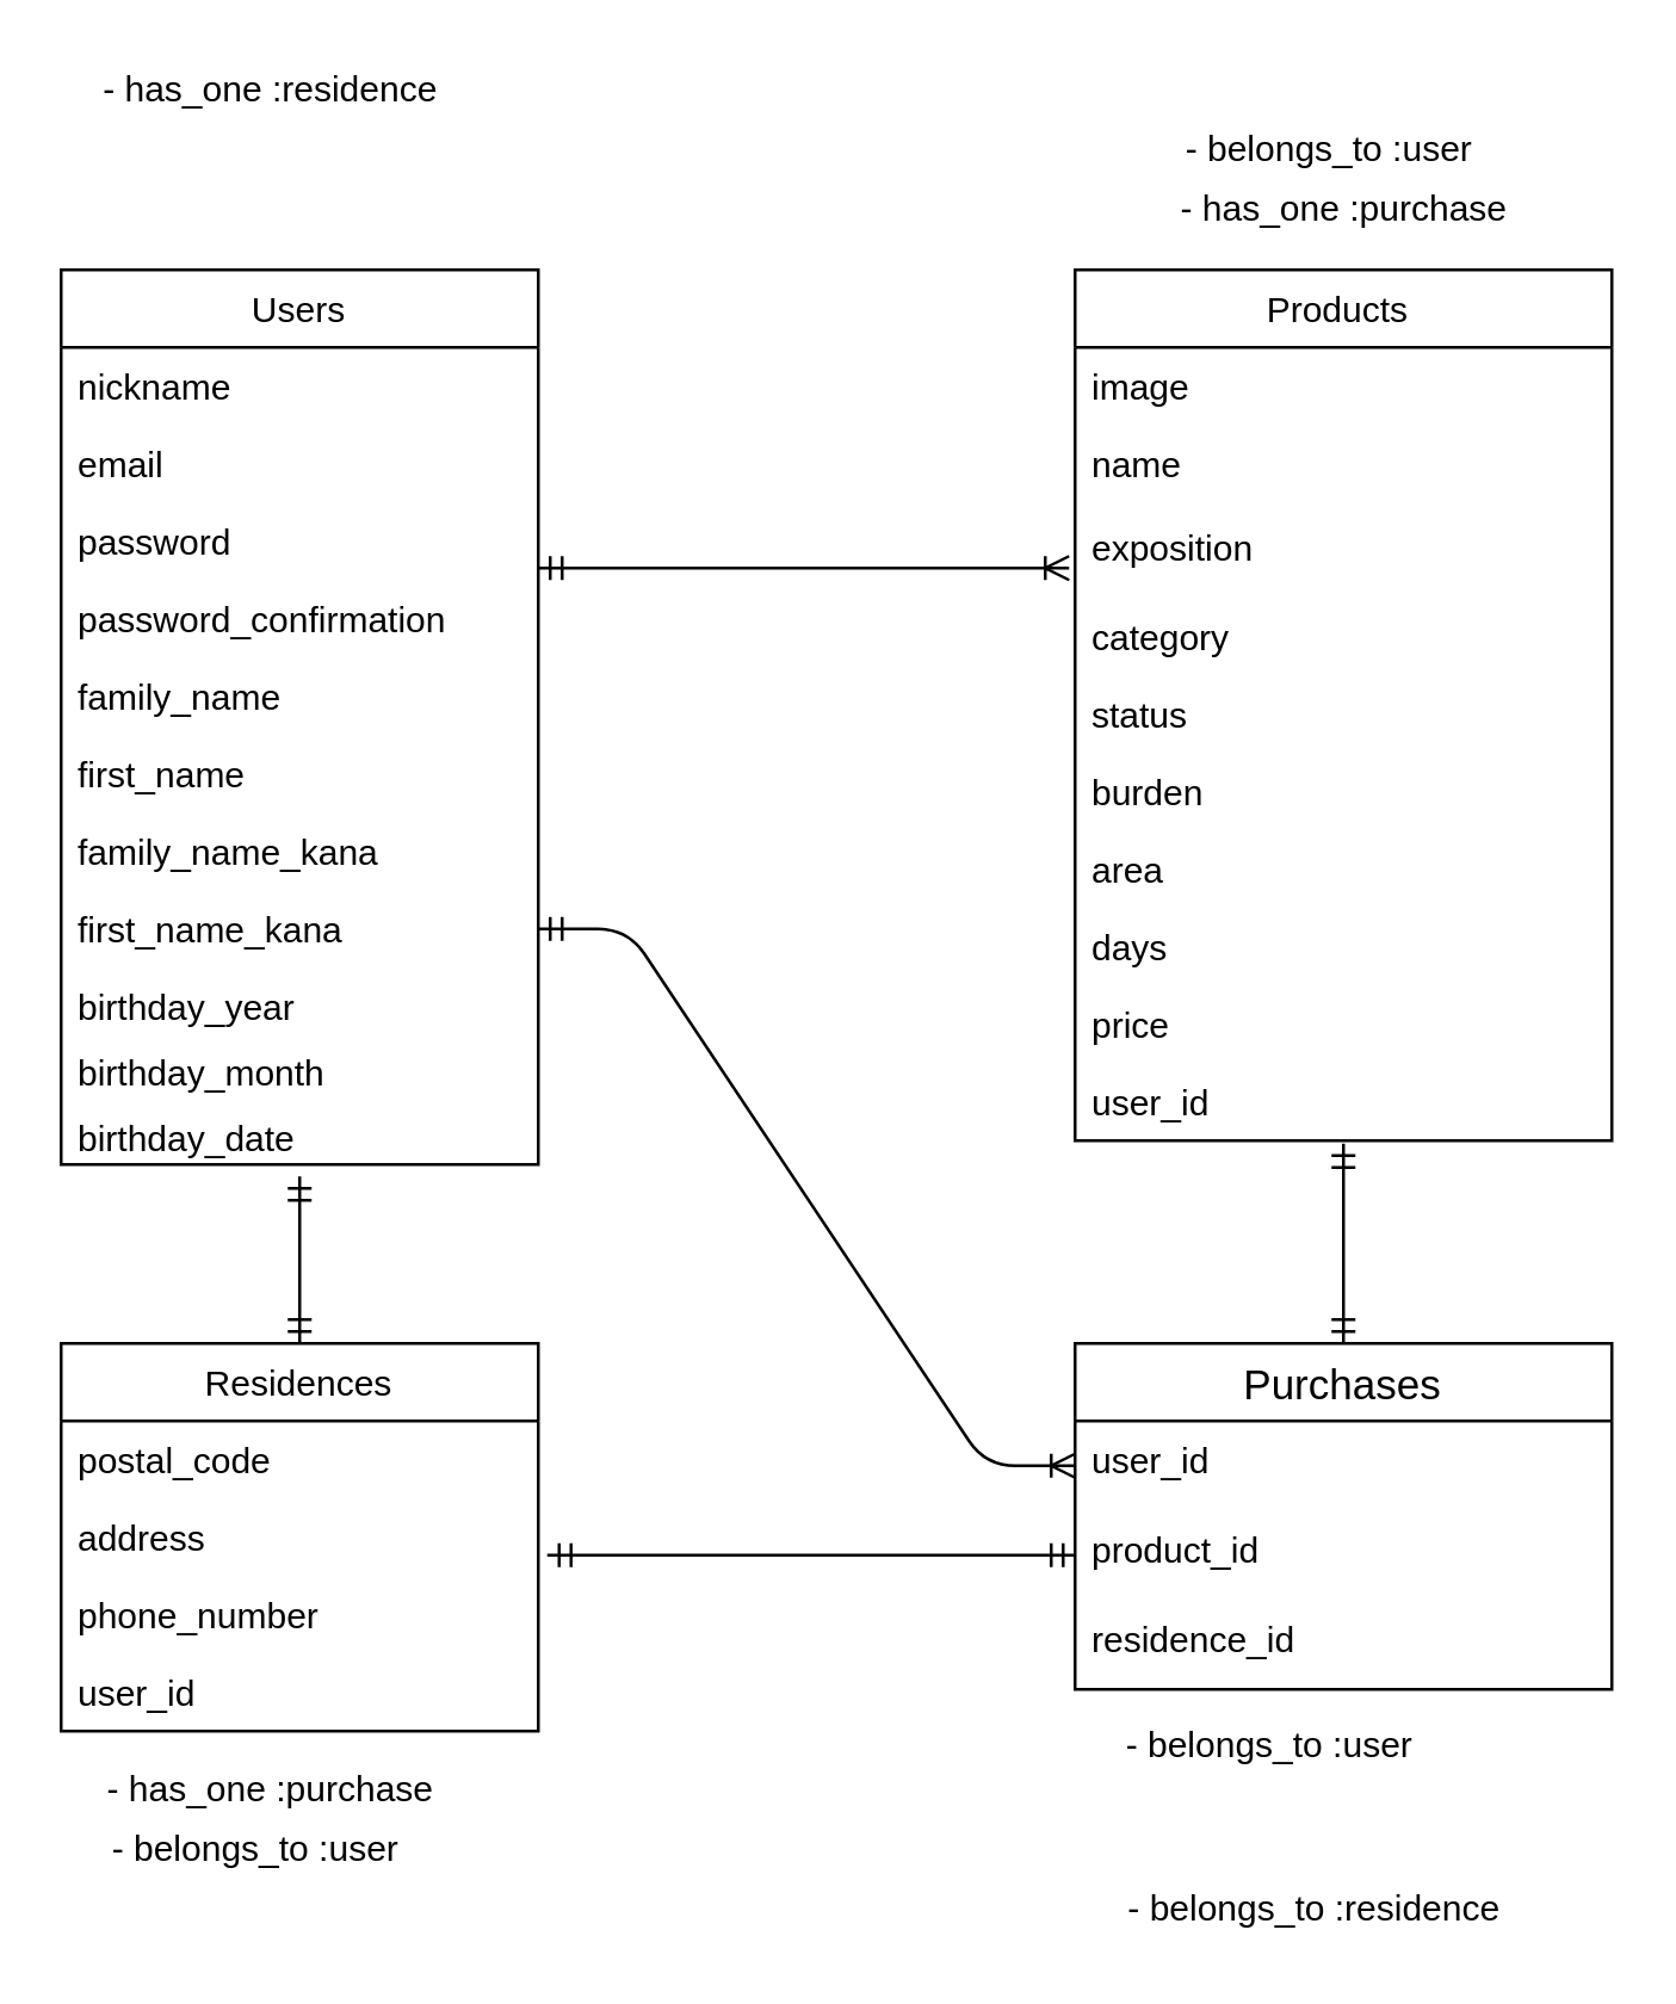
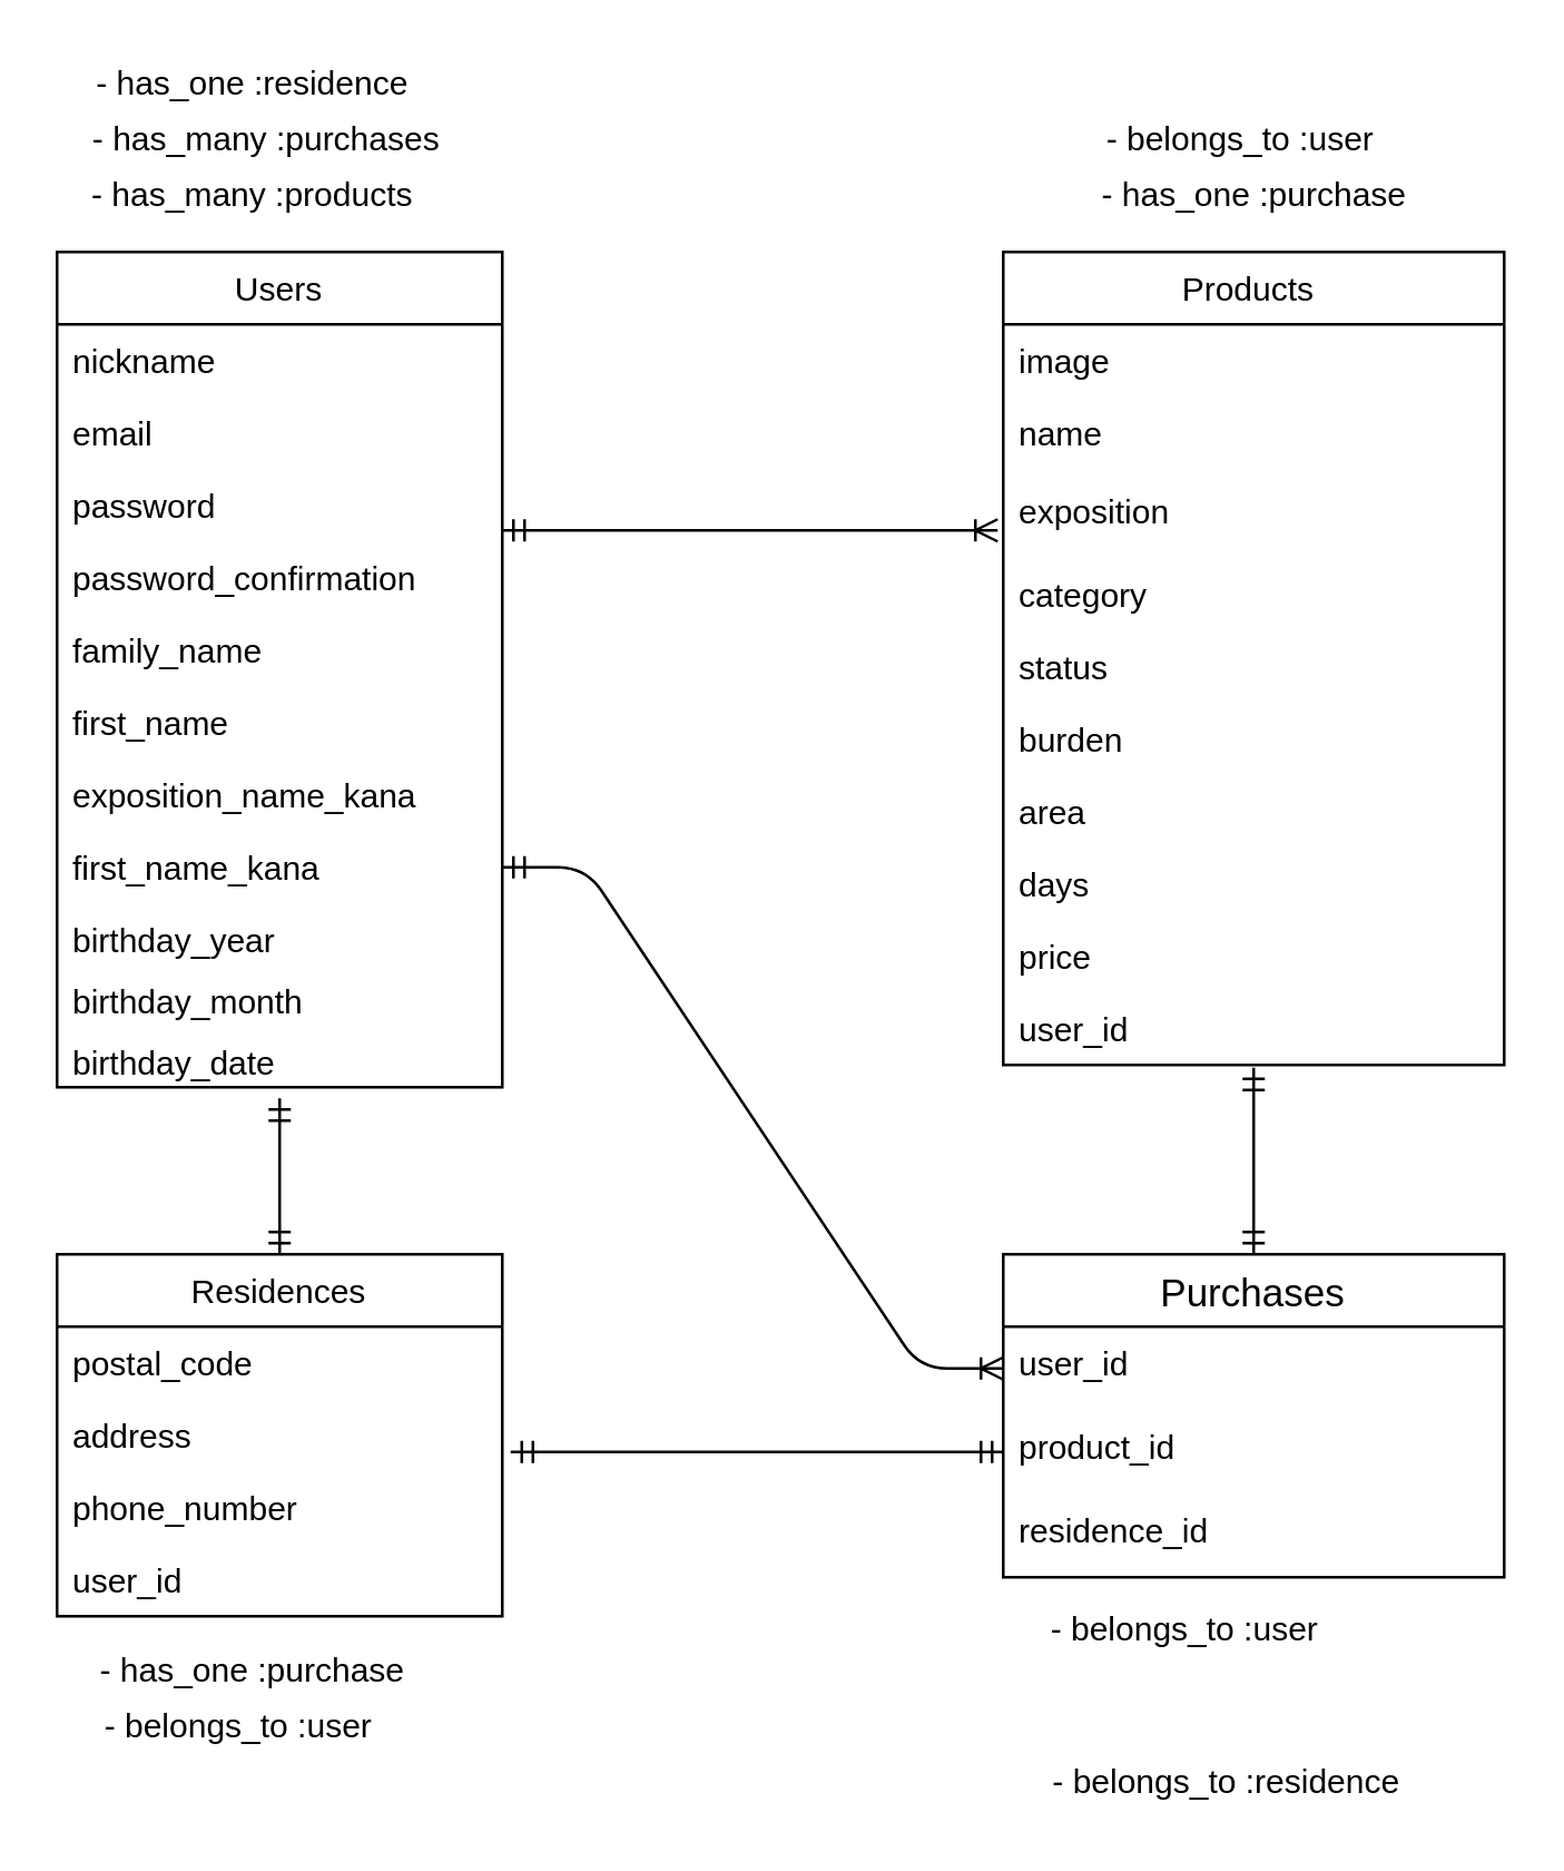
  <mxCell id="0" />
  <mxCell id="1" parent="0" />
  <mxCell id="2" value="Products " style="swimlane;fontStyle=0;childLayout=stackLayout;horizontal=1;startSize=26;fillColor=none;horizontalStack=0;resizeParent=1;resizeParentMax=0;resizeLast=0;collapsible=1;marginBottom=0;" vertex="1" parent="1"><mxGeometry x="360" y="90" width="180" height="292" as="geometry" /></mxCell>
  <mxCell id="3" value="image" style="text;strokeColor=none;fillColor=none;align=left;verticalAlign=top;spacingLeft=4;spacingRight=4;overflow=hidden;rotatable=0;points=[[0,0.5],[1,0.5]];portConstraint=eastwest;" vertex="1" parent="2"><mxGeometry y="26" width="180" height="26" as="geometry" /></mxCell>
  <mxCell id="4" value="name" style="text;strokeColor=none;fillColor=none;align=left;verticalAlign=top;spacingLeft=4;spacingRight=4;overflow=hidden;rotatable=0;points=[[0,0.5],[1,0.5]];portConstraint=eastwest;" vertex="1" parent="2"><mxGeometry y="52" width="180" height="28" as="geometry" /></mxCell>
  <mxCell id="5" value="exposition" style="text;strokeColor=none;fillColor=none;align=left;verticalAlign=top;spacingLeft=4;spacingRight=4;overflow=hidden;rotatable=0;points=[[0,0.5],[1,0.5]];portConstraint=eastwest;" vertex="1" parent="2"><mxGeometry y="80" width="180" height="30" as="geometry" /></mxCell>
  <mxCell id="6" value="category" style="text;strokeColor=none;fillColor=none;align=left;verticalAlign=top;spacingLeft=4;spacingRight=4;overflow=hidden;rotatable=0;points=[[0,0.5],[1,0.5]];portConstraint=eastwest;" vertex="1" parent="2"><mxGeometry y="110" width="180" height="26" as="geometry" /></mxCell>
  <mxCell id="7" value="status" style="text;strokeColor=none;fillColor=none;align=left;verticalAlign=top;spacingLeft=4;spacingRight=4;overflow=hidden;rotatable=0;points=[[0,0.5],[1,0.5]];portConstraint=eastwest;" vertex="1" parent="2"><mxGeometry y="136" width="180" height="26" as="geometry" /></mxCell>
  <mxCell id="8" value="burden" style="text;strokeColor=none;fillColor=none;align=left;verticalAlign=top;spacingLeft=4;spacingRight=4;overflow=hidden;rotatable=0;points=[[0,0.5],[1,0.5]];portConstraint=eastwest;" vertex="1" parent="2"><mxGeometry y="162" width="180" height="26" as="geometry" /></mxCell>
  <mxCell id="9" value="area" style="text;strokeColor=none;fillColor=none;align=left;verticalAlign=top;spacingLeft=4;spacingRight=4;overflow=hidden;rotatable=0;points=[[0,0.5],[1,0.5]];portConstraint=eastwest;" vertex="1" parent="2"><mxGeometry y="188" width="180" height="26" as="geometry" /></mxCell>
  <mxCell id="10" value="days" style="text;strokeColor=none;fillColor=none;align=left;verticalAlign=top;spacingLeft=4;spacingRight=4;overflow=hidden;rotatable=0;points=[[0,0.5],[1,0.5]];portConstraint=eastwest;" vertex="1" parent="2"><mxGeometry y="214" width="180" height="26" as="geometry" /></mxCell>
  <mxCell id="11" value="price" style="text;strokeColor=none;fillColor=none;align=left;verticalAlign=top;spacingLeft=4;spacingRight=4;overflow=hidden;rotatable=0;points=[[0,0.5],[1,0.5]];portConstraint=eastwest;" vertex="1" parent="2"><mxGeometry y="240" width="180" height="26" as="geometry" /></mxCell>
  <mxCell id="12" value="user_id" style="text;strokeColor=none;fillColor=none;align=left;verticalAlign=top;spacingLeft=4;spacingRight=4;overflow=hidden;rotatable=0;points=[[0,0.5],[1,0.5]];portConstraint=eastwest;" vertex="1" parent="2"><mxGeometry y="266" width="180" height="26" as="geometry" /></mxCell>
  <mxCell id="13" value="Users" style="swimlane;fontStyle=0;childLayout=stackLayout;horizontal=1;startSize=26;fillColor=none;horizontalStack=0;resizeParent=1;resizeParentMax=0;resizeLast=0;collapsible=1;marginBottom=0;" vertex="1" parent="1"><mxGeometry x="20" y="90" width="160" height="300" as="geometry" /></mxCell>
  <mxCell id="14" value="nickname" style="text;strokeColor=none;fillColor=none;align=left;verticalAlign=top;spacingLeft=4;spacingRight=4;overflow=hidden;rotatable=0;points=[[0,0.5],[1,0.5]];portConstraint=eastwest;" vertex="1" parent="13"><mxGeometry y="26" width="160" height="26" as="geometry" /></mxCell>
  <mxCell id="15" value="email" style="text;strokeColor=none;fillColor=none;align=left;verticalAlign=top;spacingLeft=4;spacingRight=4;overflow=hidden;rotatable=0;points=[[0,0.5],[1,0.5]];portConstraint=eastwest;" vertex="1" parent="13"><mxGeometry y="52" width="160" height="26" as="geometry" /></mxCell>
  <mxCell id="16" value="password" style="text;strokeColor=none;fillColor=none;align=left;verticalAlign=top;spacingLeft=4;spacingRight=4;overflow=hidden;rotatable=0;points=[[0,0.5],[1,0.5]];portConstraint=eastwest;" vertex="1" parent="13"><mxGeometry y="78" width="160" height="26" as="geometry" /></mxCell>
  <mxCell id="17" value="password_confirmation" style="text;strokeColor=none;fillColor=none;align=left;verticalAlign=top;spacingLeft=4;spacingRight=4;overflow=hidden;rotatable=0;points=[[0,0.5],[1,0.5]];portConstraint=eastwest;" vertex="1" parent="13"><mxGeometry y="104" width="160" height="26" as="geometry" /></mxCell>
  <mxCell id="18" value="family_name" style="text;strokeColor=none;fillColor=none;align=left;verticalAlign=top;spacingLeft=4;spacingRight=4;overflow=hidden;rotatable=0;points=[[0,0.5],[1,0.5]];portConstraint=eastwest;" vertex="1" parent="13"><mxGeometry y="130" width="160" height="26" as="geometry" /></mxCell>
  <mxCell id="19" value="first_name" style="text;strokeColor=none;fillColor=none;align=left;verticalAlign=top;spacingLeft=4;spacingRight=4;overflow=hidden;rotatable=0;points=[[0,0.5],[1,0.5]];portConstraint=eastwest;" vertex="1" parent="13"><mxGeometry y="156" width="160" height="26" as="geometry" /></mxCell>
- <mxCell id="20" value="family_name_kana" style="text;strokeColor=none;fillColor=none;align=left;verticalAlign=top;spacingLeft=4;spacingRight=4;overflow=hidden;rotatable=0;points=[[0,0.5],[1,0.5]];portConstraint=eastwest;" vertex="1" parent="13"><mxGeometry y="182" width="160" height="26" as="geometry" /></mxCell>
+ <mxCell id="20" value="exposition_name_kana" style="text;strokeColor=none;fillColor=none;align=left;verticalAlign=top;spacingLeft=4;spacingRight=4;overflow=hidden;rotatable=0;points=[[0,0.5],[1,0.5]];portConstraint=eastwest;" vertex="1" parent="13"><mxGeometry y="182" width="160" height="26" as="geometry" /></mxCell>
  <mxCell id="21" value="first_name_kana" style="text;strokeColor=none;fillColor=none;align=left;verticalAlign=top;spacingLeft=4;spacingRight=4;overflow=hidden;rotatable=0;points=[[0,0.5],[1,0.5]];portConstraint=eastwest;" vertex="1" parent="13"><mxGeometry y="208" width="160" height="26" as="geometry" /></mxCell>
  <mxCell id="22" value="birthday_year" style="text;strokeColor=none;fillColor=none;align=left;verticalAlign=top;spacingLeft=4;spacingRight=4;overflow=hidden;rotatable=0;points=[[0,0.5],[1,0.5]];portConstraint=eastwest;" vertex="1" parent="13"><mxGeometry y="234" width="160" height="22" as="geometry" /></mxCell>
  <mxCell id="23" style="edgeStyle=orthogonalEdgeStyle;rounded=0;orthogonalLoop=1;jettySize=auto;html=1;exitX=1;exitY=0.5;exitDx=0;exitDy=0;" edge="1" parent="13" source="14" target="14"><mxGeometry relative="1" as="geometry" /></mxCell>
  <mxCell id="24" value="birthday_month" style="text;strokeColor=none;fillColor=none;align=left;verticalAlign=top;spacingLeft=4;spacingRight=4;overflow=hidden;rotatable=0;points=[[0,0.5],[1,0.5]];portConstraint=eastwest;" vertex="1" parent="13"><mxGeometry y="256" width="160" height="22" as="geometry" /></mxCell>
  <mxCell id="25" value="birthday_date" style="text;strokeColor=none;fillColor=none;align=left;verticalAlign=top;spacingLeft=4;spacingRight=4;overflow=hidden;rotatable=0;points=[[0,0.5],[1,0.5]];portConstraint=eastwest;" vertex="1" parent="13"><mxGeometry y="278" width="160" height="22" as="geometry" /></mxCell>
  <mxCell id="26" value="Residences" style="swimlane;fontStyle=0;childLayout=stackLayout;horizontal=1;startSize=26;fillColor=none;horizontalStack=0;resizeParent=1;resizeParentMax=0;resizeLast=0;collapsible=1;marginBottom=0;" vertex="1" parent="1"><mxGeometry x="20" y="450" width="160" height="130" as="geometry" /></mxCell>
  <mxCell id="27" value="postal_code" style="text;strokeColor=none;fillColor=none;align=left;verticalAlign=top;spacingLeft=4;spacingRight=4;overflow=hidden;rotatable=0;points=[[0,0.5],[1,0.5]];portConstraint=eastwest;" vertex="1" parent="26"><mxGeometry y="26" width="160" height="26" as="geometry" /></mxCell>
  <mxCell id="28" value="address" style="text;strokeColor=none;fillColor=none;align=left;verticalAlign=top;spacingLeft=4;spacingRight=4;overflow=hidden;rotatable=0;points=[[0,0.5],[1,0.5]];portConstraint=eastwest;" vertex="1" parent="26"><mxGeometry y="52" width="160" height="26" as="geometry" /></mxCell>
  <mxCell id="29" value="phone_number" style="text;strokeColor=none;fillColor=none;align=left;verticalAlign=top;spacingLeft=4;spacingRight=4;overflow=hidden;rotatable=0;points=[[0,0.5],[1,0.5]];portConstraint=eastwest;" vertex="1" parent="26"><mxGeometry y="78" width="160" height="26" as="geometry" /></mxCell>
  <mxCell id="30" value="user_id" style="text;strokeColor=none;fillColor=none;align=left;verticalAlign=top;spacingLeft=4;spacingRight=4;overflow=hidden;rotatable=0;points=[[0,0.5],[1,0.5]];portConstraint=eastwest;" vertex="1" parent="26"><mxGeometry y="104" width="160" height="26" as="geometry" /></mxCell>
  <mxCell id="31" value="Purchases" style="swimlane;fontStyle=0;childLayout=stackLayout;horizontal=1;startSize=26;horizontalStack=0;resizeParent=1;resizeParentMax=0;resizeLast=0;collapsible=1;marginBottom=0;align=center;fontSize=14;" vertex="1" parent="1"><mxGeometry x="360" y="450" width="180" height="116" as="geometry" /></mxCell>
  <mxCell id="32" value="user_id" style="text;strokeColor=none;fillColor=none;spacingLeft=4;spacingRight=4;overflow=hidden;rotatable=0;points=[[0,0.5],[1,0.5]];portConstraint=eastwest;fontSize=12;" vertex="1" parent="31"><mxGeometry y="26" width="180" height="30" as="geometry" /></mxCell>
  <mxCell id="33" value="product_id" style="text;strokeColor=none;fillColor=none;spacingLeft=4;spacingRight=4;overflow=hidden;rotatable=0;points=[[0,0.5],[1,0.5]];portConstraint=eastwest;fontSize=12;" vertex="1" parent="31"><mxGeometry y="56" width="180" height="30" as="geometry" /></mxCell>
  <mxCell id="34" value="residence_id" style="text;strokeColor=none;fillColor=none;spacingLeft=4;spacingRight=4;overflow=hidden;rotatable=0;points=[[0,0.5],[1,0.5]];portConstraint=eastwest;fontSize=12;" vertex="1" parent="31"><mxGeometry y="86" width="180" height="30" as="geometry" /></mxCell>
  <mxCell id="35" value="" style="fontSize=12;html=1;endArrow=ERmandOne;startArrow=ERmandOne;" edge="1" parent="1"><mxGeometry width="100" height="100" relative="1" as="geometry"><mxPoint x="100" y="450" as="sourcePoint" /><mxPoint x="100" y="394" as="targetPoint" /></mxGeometry></mxCell>
  <mxCell id="36" value="" style="fontSize=12;html=1;endArrow=ERmandOne;startArrow=ERmandOne;" edge="1" parent="1"><mxGeometry width="100" height="100" relative="1" as="geometry"><mxPoint x="183" y="521" as="sourcePoint" /><mxPoint x="360" y="521" as="targetPoint" /></mxGeometry></mxCell>
  <mxCell id="37" value="" style="fontSize=12;html=1;endArrow=ERmandOne;startArrow=ERmandOne;exitX=0.5;exitY=0;exitDx=0;exitDy=0;" edge="1" parent="1" source="31"><mxGeometry width="100" height="100" relative="1" as="geometry"><mxPoint x="360" y="420" as="sourcePoint" /><mxPoint x="450" y="383" as="targetPoint" /></mxGeometry></mxCell>
  <mxCell id="38" value="" style="fontSize=12;html=1;endArrow=ERoneToMany;startArrow=ERmandOne;" edge="1" parent="1"><mxGeometry width="100" height="100" relative="1" as="geometry"><mxPoint x="180" y="190" as="sourcePoint" /><mxPoint x="358" y="190" as="targetPoint" /></mxGeometry></mxCell>
  <mxCell id="39" value="" style="edgeStyle=entityRelationEdgeStyle;fontSize=12;html=1;endArrow=ERoneToMany;startArrow=ERmandOne;exitX=1;exitY=0.5;exitDx=0;exitDy=0;entryX=0;entryY=0.5;entryDx=0;entryDy=0;" edge="1" parent="1" source="21" target="32"><mxGeometry width="100" height="100" relative="1" as="geometry"><mxPoint x="350" y="410" as="sourcePoint" /><mxPoint x="450" y="310" as="targetPoint" /></mxGeometry></mxCell>
  <mxCell id="40" value="- has_one :purchase" style="text;html=1;align=center;verticalAlign=middle;resizable=0;points=[];autosize=1;" vertex="1" parent="1"><mxGeometry x="30" y="590" width="120" height="20" as="geometry" /></mxCell>
  <mxCell id="41" value="- belongs_to :user" style="text;html=1;align=center;verticalAlign=middle;resizable=0;points=[];autosize=1;" vertex="1" parent="1"><mxGeometry x="30" y="610" width="110" height="20" as="geometry" /></mxCell>
  <mxCell id="42" value="- belongs_to :user" style="text;html=1;align=center;verticalAlign=middle;resizable=0;points=[];autosize=1;" vertex="1" parent="1"><mxGeometry x="370" y="575" width="110" height="20" as="geometry" /></mxCell>
  <mxCell id="43" value="- belongs_to :residence&lt;br&gt;" style="text;html=1;align=center;verticalAlign=middle;resizable=0;points=[];autosize=1;" vertex="1" parent="1"><mxGeometry x="370" y="630" width="140" height="20" as="geometry" /></mxCell>
  <mxCell id="44" value="- has_one :purchase" style="text;html=1;align=center;verticalAlign=middle;resizable=0;points=[];autosize=1;" vertex="1" parent="1"><mxGeometry x="390" y="60" width="120" height="20" as="geometry" /></mxCell>
  <mxCell id="45" value="- belongs_to :user" style="text;html=1;align=center;verticalAlign=middle;resizable=0;points=[];autosize=1;" vertex="1" parent="1"><mxGeometry x="390" y="40" width="110" height="20" as="geometry" /></mxCell>
+ <mxCell id="46" value="- has_many :products" style="text;html=1;align=center;verticalAlign=middle;resizable=0;points=[];autosize=1;" vertex="1" parent="1"><mxGeometry x="25" y="60" width="130" height="20" as="geometry" /></mxCell>
+ <mxCell id="47" value="- has_many :purchases" style="text;html=1;align=center;verticalAlign=middle;resizable=0;points=[];autosize=1;" vertex="1" parent="1"><mxGeometry x="25" y="40" width="140" height="20" as="geometry" /></mxCell>
  <mxCell id="48" value="- has_one :residence" style="text;html=1;align=center;verticalAlign=middle;resizable=0;points=[];autosize=1;" vertex="1" parent="1"><mxGeometry x="25" y="20" width="130" height="20" as="geometry" /></mxCell>
